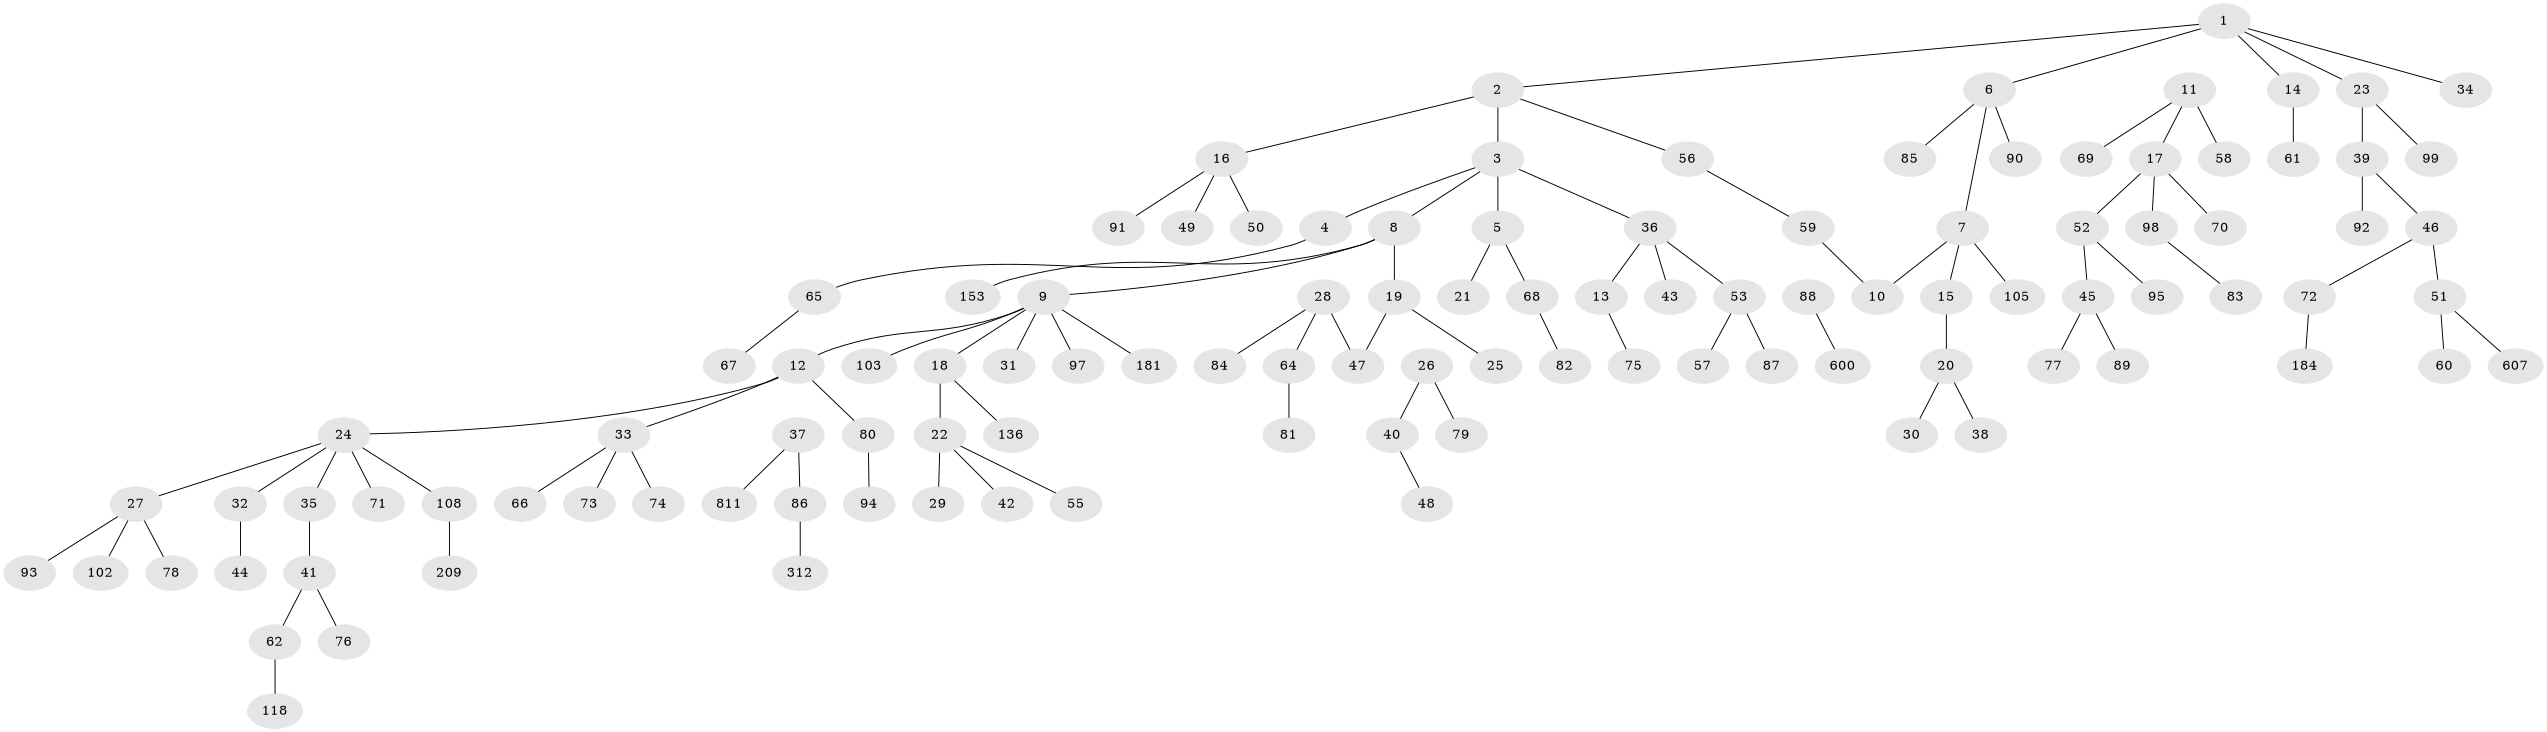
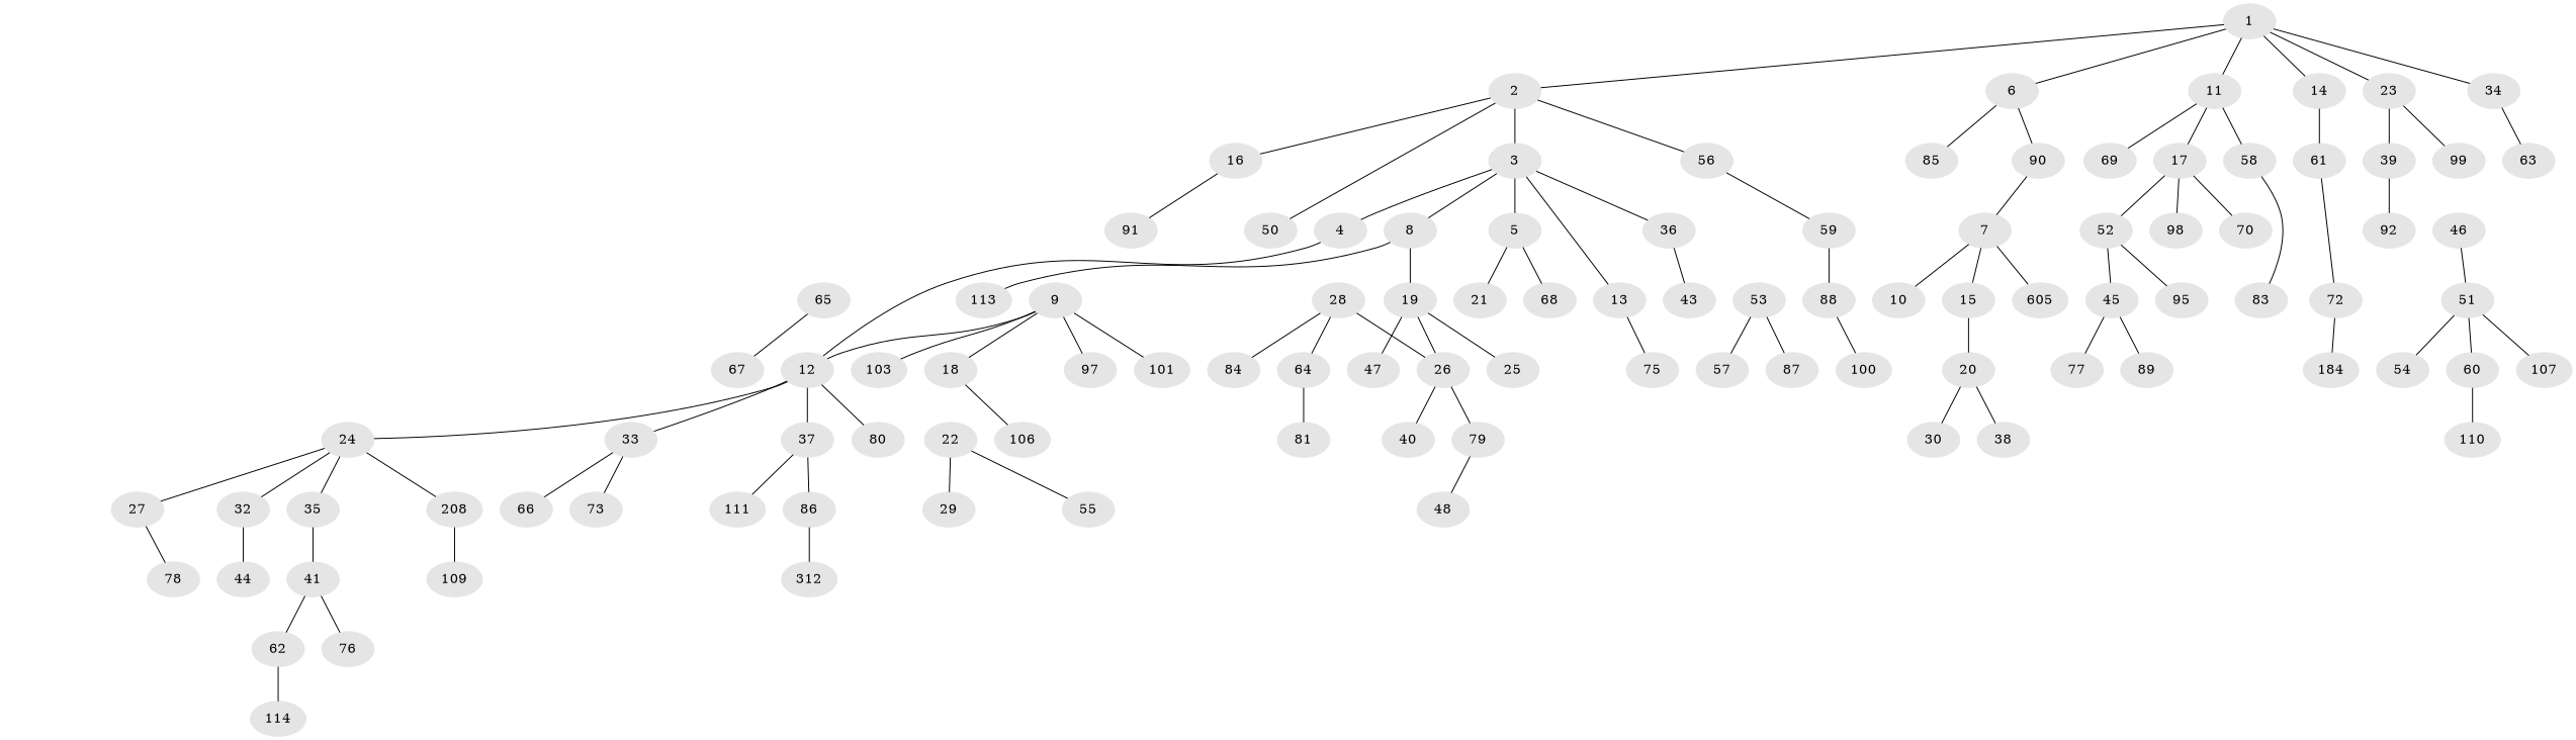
  graph {
    node [color=gray90 style=filled]
    1
    2
    6
    11
    14
    23
    34
    3
    16
    50
    56
    7
    85
    90
    17
    58
    69
    61
    39
    99
+   63
    4
    5
    8
    13
    36
-   49
    91
    59
    65
    21
    68
    9
    19
-   113 [label=153]
+   113
    75
    43
    53
    67
-   82
    10
    15
-   105
+   105 [label=605]
    20
    12
    18
-   31
    97
-   101 [label=181]
+   101
    103
    25
    26
    47
    24
    33
    37
    80
    22
-   106 [label=136]
+   106
    52
    70
    98
    83
    27
    32
    35
-   71
-   108
+   108 [label=208]
    66
    73
-   74
    86
-   111 [label=811]
-   94
+   111
    30
    38
    45
    77
    89
    95
    29
-   42
    55
    40
    79
    28
    64
    84
    46
    92
    78
-   93
-   102
    44
    41
-   109 [label=209]
+   109
    48
    81
    62
    76
    57
    87
    n103 [label=312]
    51
    72
-   114 [label=118]
+   114
+   54
    60
-   107 [label=607]
+   107
    n110 [label=184]
+   110
    88
-   100 [label=600]
+   100
    1 -- 2
    1 -- 6
+   1 -- 11
    1 -- 14
    1 -- 23
    1 -- 34
    2 -- 3
    2 -- 16
-   16 -- 50
+   2 -- 50
    2 -- 56
-   6 -- 7
+   90 -- 7
    6 -- 85
    6 -- 90
    11 -- 17
    11 -- 58
    11 -- 69
    14 -- 61
    23 -- 39
    23 -- 99
+   34 -- 63
    3 -- 4
    3 -- 5
    3 -- 8
-   36 -- 13
+   3 -- 13
    3 -- 36
-   16 -- 49
    16 -- 91
    56 -- 59
    7 -- 10
    7 -- 15
    7 -- 105
    17 -- 52
    17 -- 70
    17 -- 98
-   98 -- 83
-   39 -- 46
+   58 -- 83
    39 -- 92
-   4 -- 65
+   4 -- 12
    5 -- 21
    5 -- 68
-   8 -- 9
    8 -- 19
    8 -- 113
    13 -- 75
    36 -- 43
-   36 -- 53
-   59 -- 10
+   59 -- 88
    65 -- 67
-   68 -- 82
    9 -- 12
    9 -- 18
-   9 -- 31
    9 -- 97
    9 -- 101
    9 -- 103
    19 -- 25
+   19 -- 26
    19 -- 47
    53 -- 57
    53 -- 87
    15 -- 20
    20 -- 30
    20 -- 38
    12 -- 24
    12 -- 33
+   12 -- 37
    12 -- 80
-   18 -- 22
    18 -- 106
    26 -- 40
    26 -- 79
    24 -- 27
    24 -- 32
    24 -- 35
-   24 -- 71
    24 -- 108
    33 -- 66
    33 -- 73
-   33 -- 74
    37 -- 86
    37 -- 111
-   80 -- 94
    22 -- 29
-   22 -- 42
    22 -- 55
    52 -- 45
    52 -- 95
    27 -- 78
-   27 -- 93
-   27 -- 102
    32 -- 44
    35 -- 41
    108 -- 109
    86 -- n103
    45 -- 77
    45 -- 89
-   40 -- 48
-   28 -- 47
+   79 -- 48
+   28 -- 26
    28 -- 64
    28 -- 84
    64 -- 81
    46 -- 51
-   46 -- 72
+   61 -- 72
    41 -- 62
    41 -- 76
    62 -- 114
+   51 -- 54
    51 -- 60
    51 -- 107
    72 -- n110
+   60 -- 110
    88 -- 100
  }
